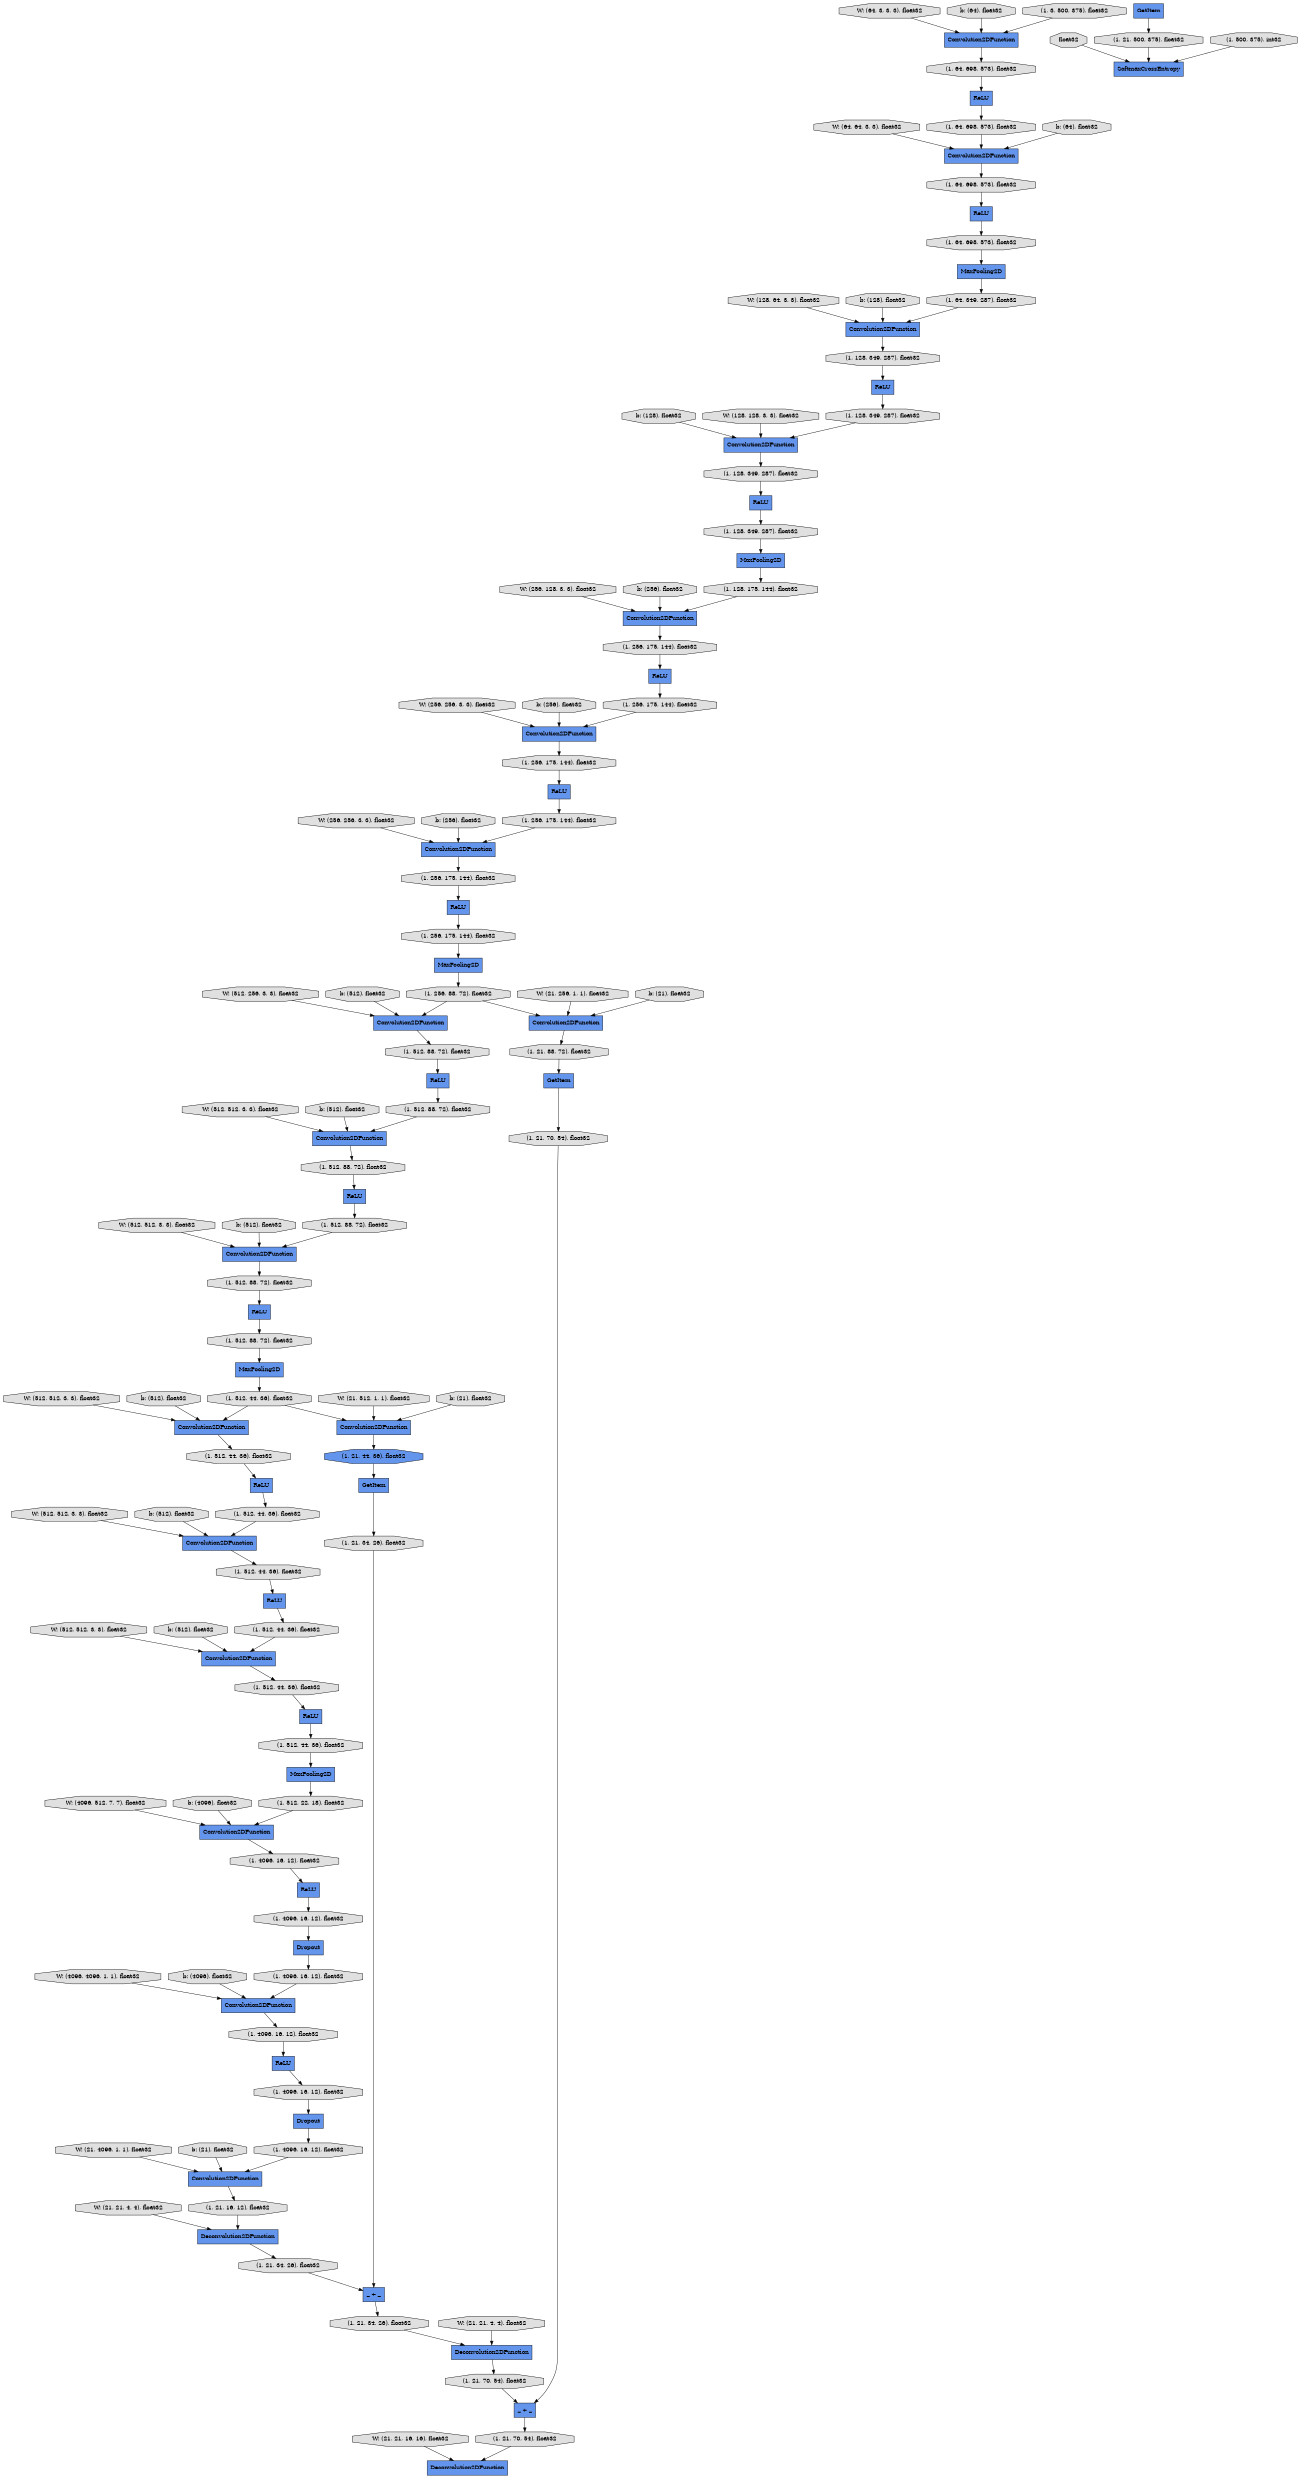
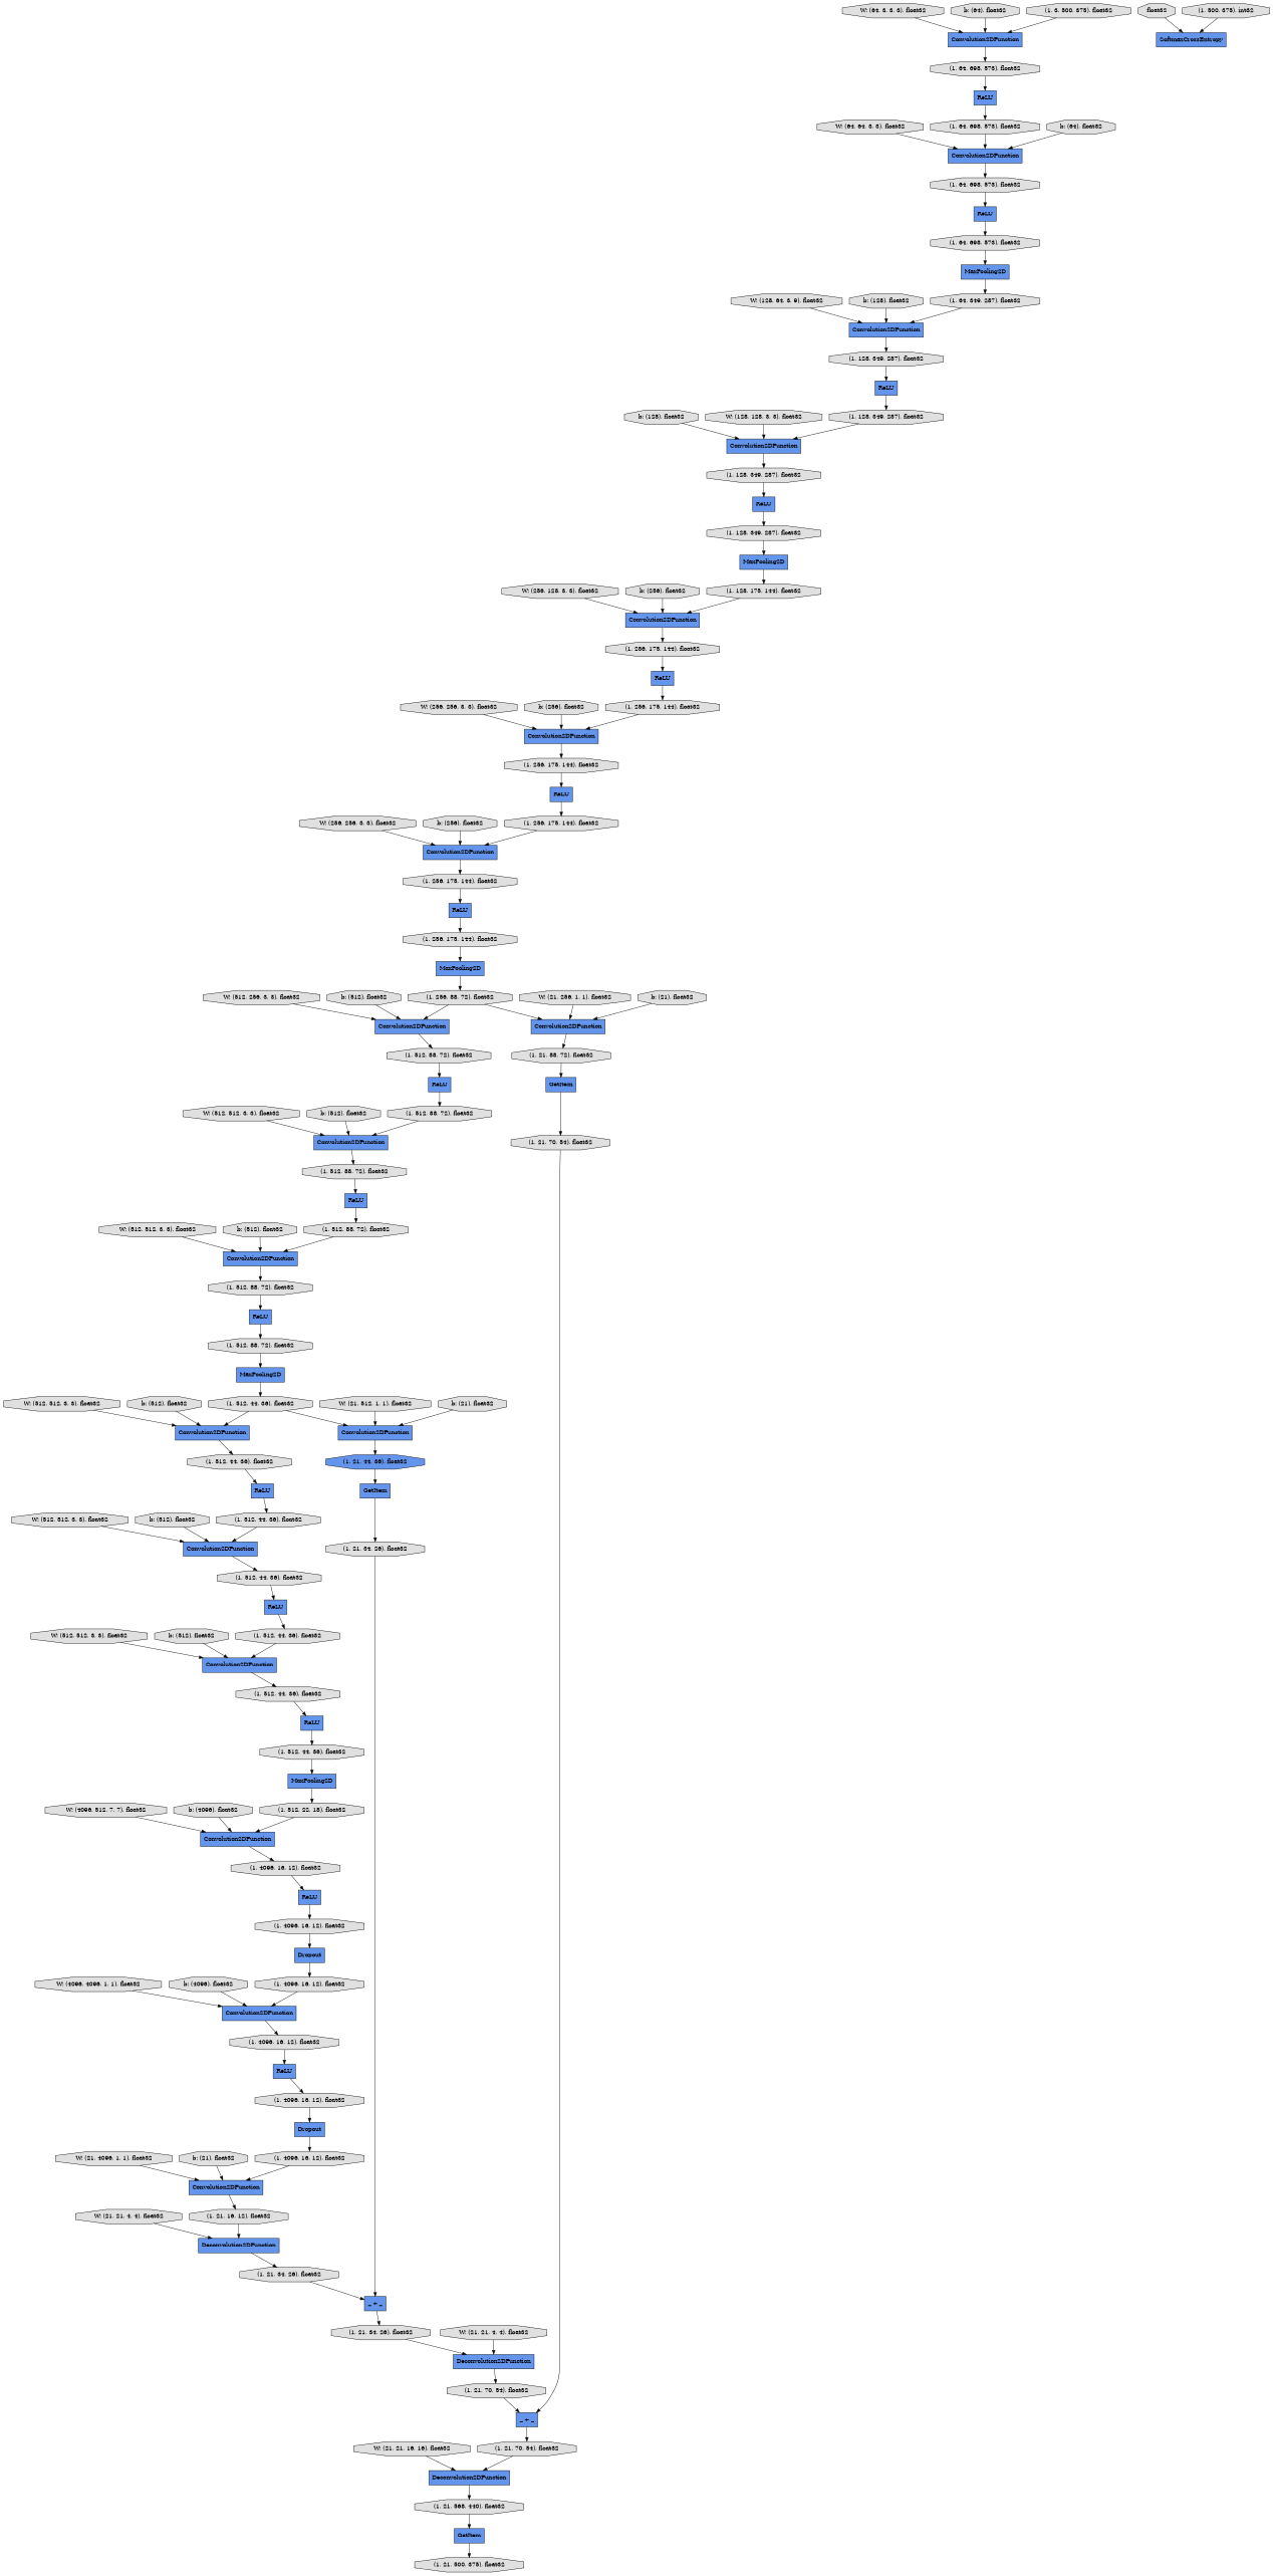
  digraph {
    rankdir=TB
    node [fillcolor="#E0E0E0" shape=octagon style=filled]
    n1 [label="(1, 21, 34, 26), float32"]
    n2 [fillcolor="#6495ED" label="_ + _" shape=record]
    n3 [label="(1, 21, 34, 26), float32"]
    n4 [fillcolor="#6495ED" label=Deconvolution2DFunction shape=record]
    n5 [label="b: (128), float32"]
    n6 [fillcolor="#6495ED" label=Convolution2DFunction shape=record]
    n7 [label="(1, 128, 349, 287), float32"]
    n8 [label="(1, 21, 70, 54), float32"]
    n9 [fillcolor="#6495ED" label="_ + _" shape=record]
    n10 [label="(1, 256, 175, 144), float32"]
    n11 [fillcolor="#6495ED" label=MaxPooling2D shape=record]
    n12 [label="(1, 256, 88, 72), float32"]
    n13 [fillcolor="#6495ED" label=Convolution2DFunction shape=record]
    n14 [label="(1, 512, 88, 72), float32"]
    n15 [fillcolor="#6495ED" label=ReLU shape=record]
    n16 [label="W: (256, 128, 3, 3), float32"]
    n17 [fillcolor="#6495ED" label=Convolution2DFunction shape=record]
    n18 [label="(1, 256, 175, 144), float32"]
    n19 [fillcolor="#6495ED" label=Convolution2DFunction shape=record]
    n20 [label="(1, 21, 88, 72), float32"]
    n21 [label="(1, 21, 70, 54), float32"]
    n22 [label="W: (64, 3, 3, 3), float32"]
    n23 [fillcolor="#6495ED" label=Convolution2DFunction shape=record]
    n24 [label="(1, 64, 698, 573), float32"]
    n25 [label="b: (256), float32"]
    n26 [fillcolor="#6495ED" label=SoftmaxCrossEntropy shape=record]
    n27 [label=float32]
    n28 [fillcolor="#6495ED" label=GetItem shape=record]
    n29 [label="(1, 21, 70, 54), float32"]
    n30 [label="(1, 512, 88, 72), float32"]
    n31 [label="W: (256, 256, 3, 3), float32"]
    n32 [fillcolor="#6495ED" label=Convolution2DFunction shape=record]
    n33 [label="(1, 256, 175, 144), float32"]
    n34 [label="b: (64), float32"]
    n35 [fillcolor="#6495ED" label=Convolution2DFunction shape=record]
    n36 [label="(1, 512, 88, 72), float32"]
    n37 [fillcolor="#6495ED" label=ReLU shape=record]
    n38 [fillcolor="#6495ED" label=ReLU shape=record]
    n39 [label="b: (256), float32"]
    n40 [fillcolor="#6495ED" label=Deconvolution2DFunction shape=record]
+   n41 [label="(1, 21, 568, 440), float32"]
    n42 [fillcolor="#6495ED" label=GetItem shape=record]
    n43 [fillcolor="#6495ED" label=Convolution2DFunction shape=record]
    n44 [label="(1, 512, 88, 72), float32"]
    n45 [fillcolor="#6495ED" label=ReLU shape=record]
    n46 [label="W: (256, 256, 3, 3), float32"]
    n47 [fillcolor="#6495ED" label=Convolution2DFunction shape=record]
    n48 [label="(1, 256, 175, 144), float32"]
    n49 [label="W: (64, 64, 3, 3), float32"]
    n50 [fillcolor="#6495ED" label=Convolution2DFunction shape=record]
    n51 [label="(1, 64, 698, 573), float32"]
    n52 [label="(1, 21, 500, 375), float32"]
    n53 [label="(1, 512, 88, 72), float32"]
    n54 [label="b: (256), float32"]
    n55 [label="(1, 64, 698, 573), float32"]
    n56 [label="W: (512, 256, 3, 3), float32"]
    n57 [label="b: (64), float32"]
    n58 [fillcolor="#6495ED" label=MaxPooling2D shape=record]
    n59 [label="(1, 512, 44, 36), float32"]
    n60 [fillcolor="#6495ED" label=Convolution2DFunction shape=record]
    n61 [fillcolor="#6495ED" label=Convolution2DFunction shape=record]
    n62 [label="b: (512), float32"]
    n63 [label="W: (128, 128, 3, 3), float32"]
    n64 [label="(1, 512, 88, 72), float32"]
    n65 [label="W: (512, 512, 3, 3), float32"]
    n66 [label="b: (512), float32"]
    n67 [label="(1, 512, 44, 36), float32"]
    n68 [fillcolor="#6495ED" label=ReLU shape=record]
    n69 [label="W: (512, 512, 3, 3), float32"]
-   n70 [label="W: (128, 64, 3, 3), float32"]
+   n70 [label="W: (128, 64, 3, 9), float32"]
    n71 [fillcolor="#6495ED" label=Convolution2DFunction shape=record]
    n72 [label="(1, 128, 349, 287), float32"]
    n73 [label="(1, 500, 375), int32"]
    n74 [fillcolor="#6495ED" label="(1, 21, 44, 36), float32"]
    n75 [label="b: (512), float32"]
    n76 [label="(1, 512, 44, 36), float32"]
    n77 [label="W: (512, 512, 3, 3), float32"]
    n78 [fillcolor="#6495ED" label=Convolution2DFunction shape=record]
    n79 [label="(1, 512, 44, 36), float32"]
    n80 [fillcolor="#6495ED" label=ReLU shape=record]
    n81 [label="b: (512), float32"]
    n82 [fillcolor="#6495ED" label=Convolution2DFunction shape=record]
    n83 [label="(1, 512, 44, 36), float32"]
    n84 [fillcolor="#6495ED" label=ReLU shape=record]
    n85 [label="(1, 3, 500, 375), float32"]
    n86 [label="W: (512, 512, 3, 3), float32"]
    n87 [fillcolor="#6495ED" label=ReLU shape=record]
    n88 [label="(1, 512, 44, 36), float32"]
    n89 [label="b: (512), float32"]
    n90 [label="W: (512, 512, 3, 3), float32"]
    n91 [fillcolor="#6495ED" label=MaxPooling2D shape=record]
    n92 [label="(1, 512, 22, 18), float32"]
    n93 [fillcolor="#6495ED" label=Convolution2DFunction shape=record]
    n94 [label="b: (128), float32"]
    n95 [label="b: (512), float32"]
    n96 [label="W: (4096, 512, 7, 7), float32"]
    n97 [label="(1, 4096, 16, 12), float32"]
    n98 [label="(1, 512, 44, 36), float32"]
    n99 [label="b: (4096), float32"]
    n100 [fillcolor="#6495ED" label=ReLU shape=record]
    n101 [label="(1, 64, 698, 573), float32"]
    n102 [fillcolor="#6495ED" label=MaxPooling2D shape=record]
    n103 [label="W: (4096, 4096, 1, 1), float32"]
    n104 [fillcolor="#6495ED" label=Convolution2DFunction shape=record]
    n105 [label="(1, 4096, 16, 12), float32"]
    n106 [label="b: (4096), float32"]
    n107 [label="W: (21, 4096, 1, 1), float32"]
    n108 [fillcolor="#6495ED" label=Convolution2DFunction shape=record]
    n109 [label="(1, 21, 16, 12), float32"]
    n110 [label="(1, 4096, 16, 12), float32"]
    n111 [fillcolor="#6495ED" label=ReLU shape=record]
    n112 [fillcolor="#6495ED" label=ReLU shape=record]
    n113 [fillcolor="#6495ED" label=Dropout shape=record]
    n114 [label="(1, 4096, 16, 12), float32"]
    n115 [label="b: (21), float32"]
    n116 [label="(1, 64, 349, 287), float32"]
    n117 [fillcolor="#6495ED" label=ReLU shape=record]
    n118 [label="W: (21, 21, 4, 4), float32"]
    n119 [fillcolor="#6495ED" label=Deconvolution2DFunction shape=record]
    n120 [label="(1, 21, 34, 26), float32"]
    n121 [label="(1, 128, 349, 287), float32"]
    n122 [label="W: (21, 21, 16, 16), float32"]
    n123 [label="(1, 4096, 16, 12), float32"]
    n124 [label="W: (21, 256, 1, 1), float32"]
    n125 [fillcolor="#6495ED" label=Dropout shape=record]
    n126 [label="(1, 4096, 16, 12), float32"]
    n127 [label="b: (21), float32"]
    n128 [label="W: (21, 512, 1, 1), float32"]
    n129 [label="b: (21), float32"]
    n130 [label="W: (21, 21, 4, 4), float32"]
    n131 [label="(1, 128, 349, 287), float32"]
    n132 [fillcolor="#6495ED" label=MaxPooling2D shape=record]
    n133 [fillcolor="#6495ED" label=GetItem shape=record]
    n134 [label="(1, 128, 175, 144), float32"]
    n135 [label="(1, 256, 175, 144), float32"]
    n136 [fillcolor="#6495ED" label=ReLU shape=record]
    n137 [label="(1, 256, 175, 144), float32"]
    n138 [fillcolor="#6495ED" label=ReLU shape=record]
    n139 [fillcolor="#6495ED" label=ReLU shape=record]
    n1 -> n2
    n2 -> n3
    n3 -> n4
    n4 -> n8
    n5 -> n6
    n6 -> n7
    n7 -> n112
    n8 -> n9
    n9 -> n21
    n10 -> n11
    n11 -> n12
    n12 -> n13
    n12 -> n19
    n13 -> n14
    n14 -> n15
    n15 -> n30
    n16 -> n17
    n17 -> n18
    n18 -> n138
    n19 -> n20
    n20 -> n28
    n21 -> n40
    n22 -> n23
    n23 -> n24
    n24 -> n38
    n25 -> n17
    n27 -> n26
    n28 -> n29
    n29 -> n9
    n30 -> n35
    n31 -> n32
    n32 -> n33
    n33 -> n136
    n34 -> n23
    n35 -> n36
    n36 -> n37
    n37 -> n53
    n38 -> n55
    n39 -> n32
+   n40 -> n41
+   n41 -> n42
    n42 -> n52
    n43 -> n44
    n44 -> n45
    n45 -> n64
    n46 -> n47
    n47 -> n48
    n48 -> n139
    n49 -> n50
    n50 -> n51
    n51 -> n87
-   n52 -> n26
    n53 -> n43
    n54 -> n47
    n55 -> n50
    n56 -> n13
    n57 -> n50
    n58 -> n59
    n59 -> n60
    n59 -> n61
    n60 -> n67
    n61 -> n74
    n62 -> n13
    n63 -> n6
    n64 -> n58
    n65 -> n35
    n66 -> n35
    n67 -> n68
    n68 -> n76
    n69 -> n43
    n70 -> n71
    n71 -> n72
    n72 -> n111
    n73 -> n26
    n74 -> n133
    n75 -> n43
    n76 -> n78
    n77 -> n60
    n78 -> n79
    n79 -> n80
    n80 -> n88
    n81 -> n60
    n82 -> n83
    n83 -> n84
    n84 -> n98
    n85 -> n23
    n86 -> n78
    n87 -> n101
    n88 -> n82
    n89 -> n78
    n90 -> n82
    n91 -> n92
    n92 -> n93
    n93 -> n97
    n94 -> n71
    n95 -> n82
    n96 -> n93
    n97 -> n100
    n98 -> n91
    n99 -> n93
    n100 -> n110
    n101 -> n102
    n102 -> n116
    n103 -> n104
    n104 -> n105
    n105 -> n117
    n106 -> n104
    n107 -> n108
    n108 -> n109
    n109 -> n119
    n110 -> n113
    n111 -> n121
    n112 -> n131
    n113 -> n114
    n114 -> n104
    n115 -> n108
    n116 -> n71
    n117 -> n123
    n118 -> n119
    n119 -> n120
    n120 -> n2
    n121 -> n6
    n122 -> n40
    n123 -> n125
    n124 -> n19
    n125 -> n126
    n126 -> n108
    n127 -> n19
    n128 -> n61
    n129 -> n61
    n130 -> n4
    n131 -> n132
    n132 -> n134
    n133 -> n1
    n134 -> n17
    n135 -> n32
    n136 -> n137
    n137 -> n47
    n138 -> n135
    n139 -> n10
  }
